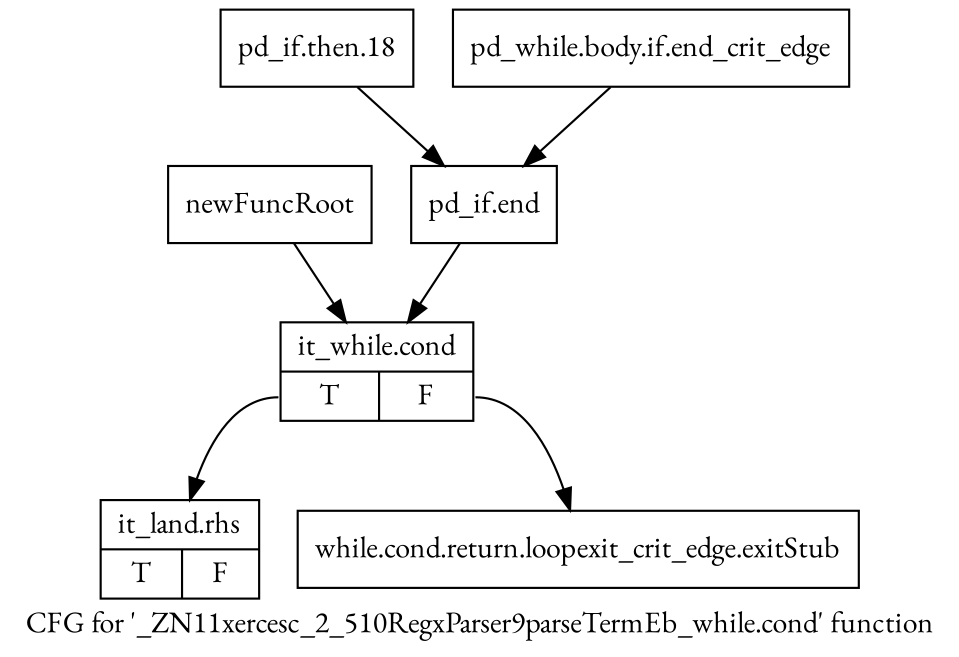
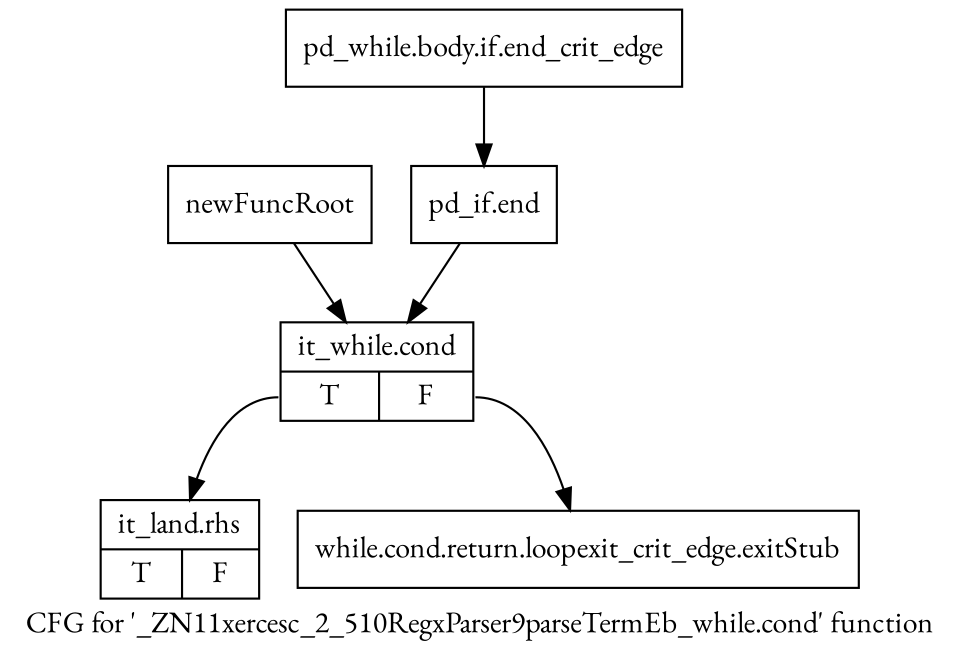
  digraph {
    fontname="EB Garamond"
    label="CFG for '_ZN11xercesc_2_510RegxParser9parseTermEb_while.cond' function"
    node [fontname="EB Garamond" shape=record]
    edge [fontname="EB Garamond"]
    n1 [label="{newFuncRoot}"]
    n2 [label="{it_while.cond|{<s0>T|<s1>F}}"]
    n3 [label="{while.cond.return.loopexit_crit_edge.exitStub}"]
    n4 [label="{it_land.rhs|{<s0>T|<s1>F}}"]
-   n5 [label="{pd_if.then.18}"]
    n6 [label="{pd_if.end}"]
    n7 [label="{pd_while.body.if.end_crit_edge}"]
    n1 -> n2
    n2 -> n3 [tailport=s1]
    n2 -> n4 [tailport=s0]
-   n5 -> n6
    n6 -> n2
    n7 -> n6
  }
